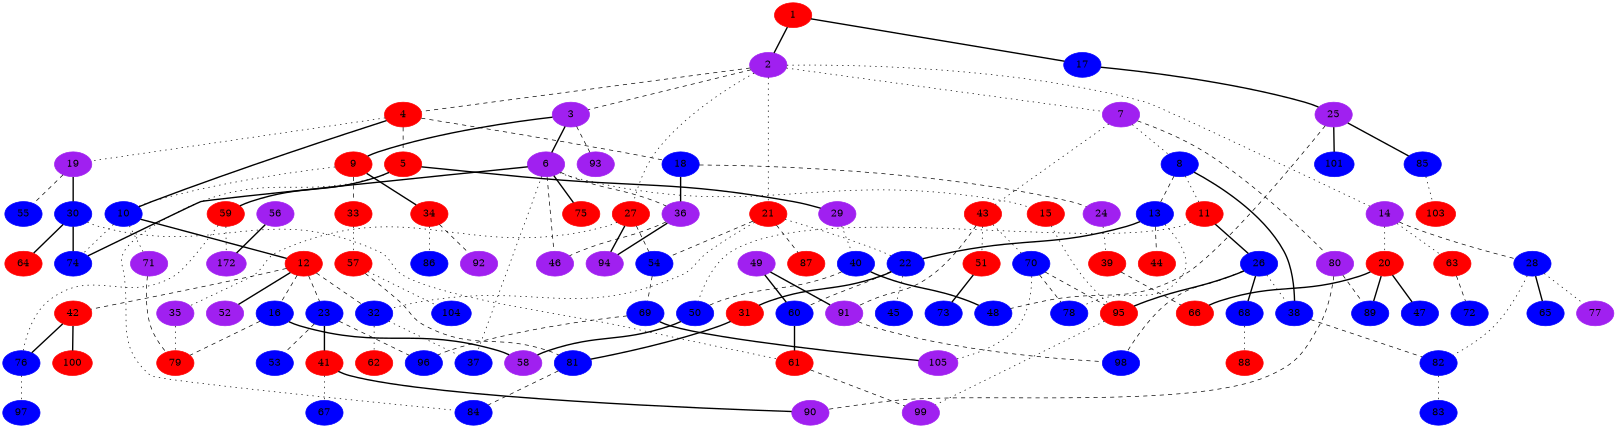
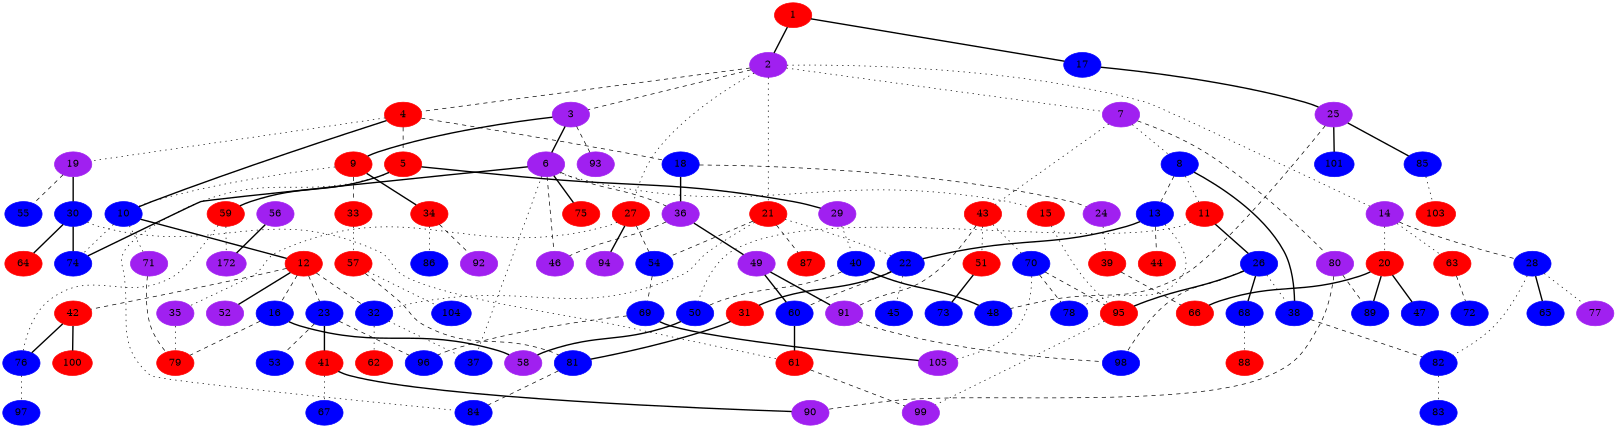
  graph {
    node [color=blue style=filled]
    edge [style=dotted]
    1 [color=red]
    2 [color=purple]
    17
    3 [color=purple]
    4 [color=red]
    7 [color=purple]
    14 [color=purple]
    21 [color=red]
    27 [color=red]
    25 [color=purple]
    6 [color=purple]
    9 [color=red]
    93 [color=purple]
    5 [color=red]
    10
    18
    19 [color=purple]
    8
    43 [color=red]
    80 [color=purple]
    20 [color=red]
    28
    63 [color=red]
    32
    22
    54
    87 [color=red]
    35 [color=purple]
    94 [color=purple]
    56 [color=purple]
    n31 [color=purple label=172]
    15 [color=red]
    36 [color=purple]
    37
    46 [color=purple]
    74
    75 [color=red]
    33 [color=red]
    34 [color=red]
    29 [color=purple]
    59 [color=red]
    84
    12 [color=red]
    71 [color=purple]
    24 [color=purple]
    30
    55
    40
    76
    95 [color=red]
    49 [color=purple]
    11 [color=red]
    13
    38
    51 [color=red]
    70
    91 [color=purple]
    89
    90 [color=purple]
    26
    50
    44 [color=red]
    78
    82
    57 [color=red]
    86
    92 [color=purple]
    16
    23
    42 [color=red]
    52 [color=purple]
    79 [color=red]
    68
    98
    58 [color=purple]
    41 [color=red]
    53
    96
    62 [color=red]
    100 [color=red]
    31 [color=red]
    45
    60
    47
    66 [color=red]
    65
    77 [color=purple]
    72
    99 [color=purple]
    48
    85
    101
    39 [color=red]
    61 [color=red]
    64 [color=red]
    69
    81
    67
    103 [color=red]
    88 [color=red]
    83
    104
    97
    73
    105 [color=purple]
    1 -- 2 [style=bold]
    1 -- 17 [style=bold]
    2 -- 3 [style=dashed]
    2 -- 4 [style=dashed]
    2 -- 7
    2 -- 14
    2 -- 21
    2 -- 27
    17 -- 25 [style=bold]
    3 -- 6 [style=bold]
    3 -- 9 [style=bold]
    3 -- 93 [style=dashed]
    4 -- 5 [style=dashed]
    4 -- 10 [style=bold]
    4 -- 18 [style=dashed]
    4 -- 19
    7 -- 8
    7 -- 43
    7 -- 80 [style=dashed]
    14 -- 20
    14 -- 28 [style=dashed]
    14 -- 63
    21 -- 32
    21 -- 22
    21 -- 54 [style=dashed]
    21 -- 87 [style=dashed]
    27 -- 54 [style=dashed]
    27 -- 35
    27 -- 94 [style=bold]
    25 -- 48 [style=dashed]
    25 -- 85 [style=bold]
    25 -- 101 [style=bold]
    6 -- 15
    6 -- 36 [style=dashed]
    6 -- 37
    6 -- 46 [style=dashed]
    6 -- 74 [style=bold]
    6 -- 75 [style=bold]
    9 -- 10
    9 -- 33 [style=dashed]
    9 -- 34 [style=bold]
    5 -- 29 [style=bold]
    5 -- 59 [style=bold]
    5 -- 84
    10 -- 74
    10 -- 12 [style=bold]
    10 -- 71
    18 -- 36 [style=bold]
    18 -- 24 [style=dashed]
    19 -- 30 [style=bold]
    19 -- 55 [style=dashed]
    8 -- 11
    8 -- 13 [style=dashed]
    8 -- 38 [style=bold]
    43 -- 51
    43 -- 70
    43 -- 91 [style=dashed]
    80 -- 89 [style=dashed]
    80 -- 90 [style=dashed]
    20 -- 89 [style=bold]
    20 -- 47 [style=bold]
    20 -- 66 [style=bold]
    28 -- 82
    28 -- 65 [style=bold]
    28 -- 77
    63 -- 72 [style=dashed]
    32 -- 37
    32 -- 62
    22 -- 31 [style=bold]
    22 -- 45
    22 -- 60 [style=dashed]
    54 -- 69 [style=dashed]
    35 -- 79
    56 -- n31 [style=bold]
    15 -- 95
    36 -- 46 [style=dashed]
-   36 -- 94 [style=bold]
+   36 -- 49 [style=bold]
    33 -- 57
    34 -- 86
    34 -- 92 [style=dashed]
    29 -- 40
    59 -- n31
    59 -- 76
    12 -- 32 [style=dashed]
    12 -- 16 [style=dashed]
    12 -- 23 [style=dashed]
    12 -- 42 [style=dashed]
    12 -- 52 [style=bold]
    71 -- 79 [style=dashed]
    24 -- 39
    30 -- 74 [style=bold]
    30 -- 61
    30 -- 64 [style=bold]
    40 -- 50 [style=dashed]
    40 -- 48 [style=bold]
    76 -- 97
    95 -- 99
    49 -- 91 [style=bold]
    49 -- 60 [style=bold]
    11 -- 26 [style=bold]
    11 -- 50
    13 -- 22 [style=bold]
    13 -- 44 [style=dashed]
    13 -- 78
    38 -- 82 [style=dashed]
    51 -- 73 [style=bold]
    70 -- 95 [style=dashed]
    70 -- 78 [style=dashed]
    70 -- 105
    91 -- 98 [style=dashed]
    26 -- 95 [style=bold]
    26 -- 38
    26 -- 68 [style=bold]
    26 -- 98 [style=dashed]
    50 -- 58 [style=bold]
    82 -- 83
    57 -- 81 [style=dashed]
    57 -- 104
    16 -- 79 [style=dashed]
    16 -- 58 [style=bold]
    23 -- 41 [style=bold]
    23 -- 53 [style=dashed]
    23 -- 96 [style=dashed]
    42 -- 76 [style=bold]
    42 -- 100 [style=bold]
    68 -- 88
    41 -- 90 [style=bold]
    41 -- 67
    31 -- 81 [style=bold]
    60 -- 61 [style=bold]
    85 -- 103
    39 -- 66 [style=dashed]
    61 -- 99 [style=dashed]
    69 -- 96 [style=dashed]
    69 -- 105 [style=bold]
    81 -- 84 [style=dashed]
  }
